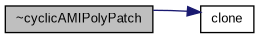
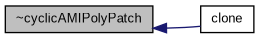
  digraph {
    rankdir=LR
    fontname="Liberation Sans"
    node [color=black fontname="Liberation Sans" fontsize=10 shape=record]
    n1 [fillcolor=grey75 fontcolor=black height=0.2 label="~cyclicAMIPolyPatch" style=filled width=0.4]
    n2 [height=0.2 label=clone width=0.4]
-   n2 -> n1 [color=midnightblue dir=back fontname="Liberation Sans" fontsize=10 labelfontname=Helvetica labelfontsize=10 style=solid]
+   n1 -> n2 [color=midnightblue dir=back fontname="Liberation Sans" fontsize=10 labelfontname=Helvetica labelfontsize=10 style=solid]
  }
